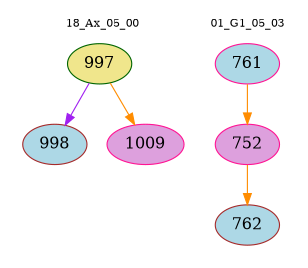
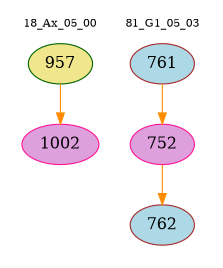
  digraph {
    node [color=deeppink fillcolor=lightblue style=filled]
    edge [color=darkorange]
-   n1 [color=darkgreen fillcolor=khaki label=997]
-   n2 [color=brown label=998]
-   n3 [fillcolor=plum label=1009]
+   n1 [color=darkgreen fillcolor=khaki label=957]
+   n3 [fillcolor=plum label=1002]
    n4 [fillcolor=plum label=752]
-   n5 [label=761]
+   n5 [color=brown label=761]
    n6 [color=brown label=762]
    subgraph cluster_1 {
      color=white
      fontsize=10
      label="18_Ax_05_00"
      n1
-     n2
      n3
    }
    subgraph cluster_2 {
      color=white
      fontsize=10
-     label="01_G1_05_03"
+     label="81_G1_05_03"
      n4
      n5
      n6
    }
-   n1 -> n2 [color=purple]
    n1 -> n3
    n4 -> n6
    n5 -> n4
  }
